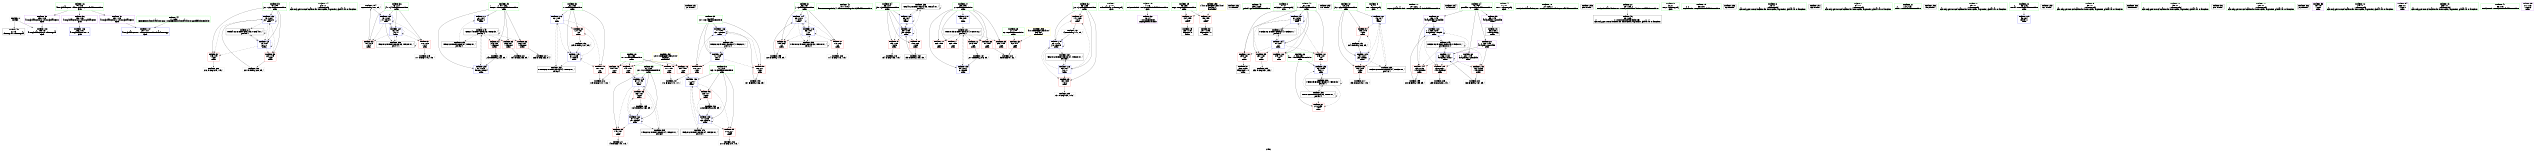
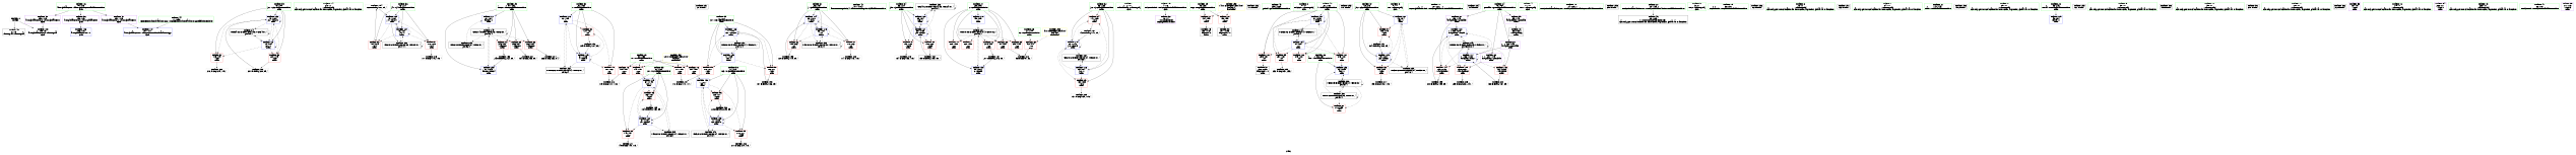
  digraph {
    label=SVFG
    node [color=green shape=record]
    edge [style=dashed]
    n1 [color=grey label="{NodeID: 0\nNullPtr}"]
    n2 [color=black label="{NodeID: 45\n2\<--3\ndummyVal\<--dummyVal\n}"]
    n3 [color=blue label="{NodeID: 108\n298\<--3\nllvm.global_ctors_2\<--dummyVal\nGlob }" style=dotted]
    n4 [color=red label="{NodeID: 97\n215\<--79\n\<--j67\nmain\n}"]
    n5 [color=grey label="{NodeID: 202\n216 = cmp(215, 115, )\n}"]
    n6 [label="{NodeID: 14\n240\<--1\n\<--dummyObj\nCan only get source location for instruction, argument, global var or function.}"]
    n7 [color=grey label="{NodeID: 194\n182 = Binary(181, 89, )\n}"]
    n8 [color=blue label="{NodeID: 125\n73\<--182\nj41\<--inc47\nmain\n}"]
    n9 [color=red label="{NodeID: 91\n176\<--73\n\<--j41\nmain\n}"]
    n10 [color=red label="{NodeID: 92\n181\<--73\n\<--j41\nmain\n}"]
    n11 [color=blue label="{NodeID: 124\n73\<--84\nj41\<--\nmain\n}"]
    n12 [color=black label="{NodeID: 238\nMR_28V_2 = PHI(MR_28V_3, MR_28V_1, )\npts\{74 \}\n}"]
    n13 [color=grey label="{NodeID: 215\n177 = cmp(176, 115, )\n}"]
    n14 [color=blue label="{NodeID: 111\n51\<--84\nanscnt\<--\nmain\n}"]
    n15 [color=black label="{NodeID: 249\nMR_6V_4 = PHI(MR_6V_6, MR_6V_3, )\npts\{52 \}\n}"]
    n16 [color=black label="{NodeID: 229\nMR_6V_2 = PHI(MR_6V_4, MR_6V_1, )\npts\{52 \}\n}"]
    n17 [color=red label="{NodeID: 64\n242\<--51\n\<--anscnt\nmain\n}"]
    n18 [color=red label="{NodeID: 65\n253\<--51\n\<--anscnt\nmain\n}"]
    n19 [color=blue label="{NodeID: 135\n51\<--243\nanscnt\<--inc84\nmain\n}"]
    n20 [color=red label="{NodeID: 66\n262\<--51\n\<--anscnt\nmain\n}"]
    n21 [color=grey label="{NodeID: 193\n243 = Binary(242, 89, )\n}"]
    n22 [color=grey label="{NodeID: 201\n254 = cmp(253, 89, )\n}"]
    n23 [color=grey label="{NodeID: 204\n263 = cmp(262, 84, )\n}"]
    n24 [label="{NodeID: 28\n57\<--58\nrn\<--rn_field_insensitive\nmain\n}"]
    n25 [color=red label="{NodeID: 73\n108\<--57\n\<--rn\nmain\n}"]
    n26 [color=red label="{NodeID: 74\n145\<--57\n\<--rn\nmain\n}"]
    n27 [color=red label="{NodeID: 75\n171\<--57\n\<--rn\nmain\n}"]
    n28 [color=red label="{NodeID: 76\n207\<--57\n\<--rn\nmain\n}"]
    n29 [color=grey label="{NodeID: 212\n109 = cmp(107, 108, )\n}"]
    n30 [color=blue label="{NodeID: 119\n67\<--145\nr21\<--\nmain\n}"]
    n31 [color=grey label="{NodeID: 207\n172 = cmp(170, 171, )\n}"]
    n32 [color=blue label="{NodeID: 130\n77\<--207\nr63\<--\nmain\n}"]
    n33 [color=red label="{NodeID: 85\n148\<--67\n\<--r21\nmain\n}"]
    n34 [color=red label="{NodeID: 86\n163\<--67\n\<--r21\nmain\n}"]
    n35 [color=blue label="{NodeID: 122\n67\<--164\nr21\<--inc34\nmain\n}"]
    n36 [color=black label="{NodeID: 235\nMR_22V_2 = PHI(MR_22V_4, MR_22V_1, )\npts\{68 \}\n}"]
    n37 [color=black label="{NodeID: 240\nMR_32V_2 = PHI(MR_32V_4, MR_32V_1, )\npts\{78 \}\n}"]
    n38 [color=red label="{NodeID: 95\n210\<--77\n\<--r63\nmain\n}"]
    n39 [color=red label="{NodeID: 96\n225\<--77\n\<--r63\nmain\n}"]
    n40 [color=blue label="{NodeID: 133\n77\<--226\nr63\<--inc76\nmain\n}"]
    n41 [color=black label="{NodeID: 291\n27 = PHI()\n}"]
    n42 [color=grey label="{NodeID: 208\n114 = cmp(113, 115, )\n}"]
    n43 [label="{NodeID: 42\n101\<--102\nllvm.memset.p0i8.i64\<--llvm.memset.p0i8.i64_field_insensitive\n}"]
    n44 [color=purple label="{NodeID: 56\n296\<--15\nllvm.global_ctors_0\<--llvm.global_ctors\nGlob }"]
    n45 [color=blue label="{NodeID: 106\n296\<--16\nllvm.global_ctors_0\<--\nGlob }"]
    n46 [color=black label="{NodeID: 236\nMR_24V_2 = PHI(MR_24V_3, MR_24V_1, )\npts\{70 \}\n}"]
    n47 [color=blue label="{NodeID: 120\n69\<--84\nj25\<--\nmain\n}"]
    n48 [color=red label="{NodeID: 87\n153\<--69\n\<--j25\nmain\n}"]
    n49 [color=red label="{NodeID: 88\n158\<--69\n\<--j25\nmain\n}"]
    n50 [color=blue label="{NodeID: 121\n69\<--159\nj25\<--inc31\nmain\n}"]
    n51 [color=grey label="{NodeID: 213\n154 = cmp(153, 115, )\n}"]
    n52 [color=black label="{NodeID: 192\n159 = Binary(158, 89, )\n}"]
    n53 [color=red label="{NodeID: 70\n265\<--55\n\<--c\nmain\n}"]
    n54 [color=red label="{NodeID: 84\n141\<--65\n\<--j12\nmain\n}"]
    n55 [color=grey label="{NodeID: 197\n142 = Binary(141, 89, )\n}"]
    n56 [color=blue label="{NodeID: 118\n65\<--142\nj12\<--inc19\nmain\n}"]
    n57 [color=red label="{NodeID: 83\n130\<--65\n\<--j12\nmain\n}"]
    n58 [color=black label="{NodeID: 234\nMR_20V_2 = PHI(MR_20V_4, MR_20V_1, )\npts\{66 \}\n}"]
    n59 [label="{NodeID: 1\n7\<--1\n__dso_handle\<--dummyObj\nGlob }"]
    n60 [color=red label="{NodeID: 98\n220\<--79\n\<--j67\nmain\n}"]
    n61 [color=grey label="{NodeID: 186\n221 = Binary(220, 89, )\n}"]
    n62 [color=blue label="{NodeID: 132\n79\<--221\nj67\<--inc73\nmain\n}"]
    n63 [color=black label="{NodeID: 241\nMR_34V_2 = PHI(MR_34V_3, MR_34V_1, )\npts\{80 \}\n}"]
    n64 [color=blue label="{NodeID: 131\n79\<--84\nj67\<--\nmain\n}"]
    n65 [label="{NodeID: 15\n4\<--6\n_ZStL8__ioinit\<--_ZStL8__ioinit_field_insensitive\nGlob }"]
    n66 [color=purple label="{NodeID: 52\n26\<--4\n\<--_ZStL8__ioinit\n__cxx_global_var_init\n}"]
    n67 [color=grey label="{NodeID: 195\n120 = Binary(119, 89, )\n}"]
    n68 [color=blue label="{NodeID: 114\n63\<--120\nj\<--inc\nmain\n}"]
    n69 [color=blue label="{NodeID: 113\n63\<--84\nj\<--\nmain\n}"]
    n70 [color=red label="{NodeID: 81\n113\<--63\n\<--j\nmain\n}"]
    n71 [color=red label="{NodeID: 82\n119\<--63\n\<--j\nmain\n}"]
    n72 [color=black label="{NodeID: 233\nMR_18V_2 = PHI(MR_18V_3, MR_18V_1, )\npts\{64 \}\n}"]
    n73 [color=blue label="{NodeID: 112\n61\<--89\nr\<--\nmain\n}"]
    n74 [color=red label="{NodeID: 79\n107\<--61\n\<--r\nmain\n}"]
    n75 [color=red label="{NodeID: 80\n124\<--61\n\<--r\nmain\n}"]
    n76 [color=blue label="{NodeID: 115\n61\<--125\nr\<--inc10\nmain\n}"]
    n77 [color=black label="{NodeID: 232\nMR_16V_2 = PHI(MR_16V_4, MR_16V_1, )\npts\{62 \}\n}"]
    n78 [color=grey label="{NodeID: 196\n125 = Binary(124, 89, )\n}"]
    n79 [label="{NodeID: 29\n59\<--60\ntmp\<--tmp_field_insensitive\nmain\n}"]
    n80 [color=red label="{NodeID: 77\n134\<--59\n\<--tmp\nmain\n}"]
    n81 [color=red label="{NodeID: 78\n196\<--59\n\<--tmp\nmain\n}"]
    n82 [color=black label="{NodeID: 49\n135\<--134\nidxprom\<--\nmain\n}"]
    n83 [color=black label="{NodeID: 50\n197\<--196\nidxprom57\<--\nmain\n}"]
    n84 [color=black label="{NodeID: 292\n117 = PHI()\n}"]
    n85 [color=grey label="{NodeID: 209\n131 = cmp(130, 115, )\n}"]
    n86 [color=blue label="{NodeID: 126\n71\<--187\nr37\<--inc50\nmain\n}"]
    n87 [color=red label="{NodeID: 89\n170\<--71\n\<--r37\nmain\n}"]
    n88 [color=red label="{NodeID: 90\n186\<--71\n\<--r37\nmain\n}"]
    n89 [color=black label="{NodeID: 237\nMR_26V_2 = PHI(MR_26V_4, MR_26V_1, )\npts\{72 \}\n}"]
    n90 [color=grey label="{NodeID: 198\n187 = Binary(186, 89, )\n}"]
    n91 [color=blue label="{NodeID: 123\n71\<--89\nr37\<--\nmain\n}"]
    n92 [label="{NodeID: 43\n259\<--260\nprintf\<--printf_field_insensitive\n}"]
    n93 [color=purple label="{NodeID: 57\n297\<--15\nllvm.global_ctors_1\<--llvm.global_ctors\nGlob }"]
    n94 [color=blue label="{NodeID: 107\n297\<--17\nllvm.global_ctors_1\<--_GLOBAL__sub_I_drazil_0_0.cpp\nGlob }"]
    n95 [color=red label="{NodeID: 71\n269\<--55\n\<--c\nmain\n}"]
    n96 [color=grey label="{NodeID: 211\n149 = cmp(148, 115, )\n}"]
    n97 [label="{NodeID: 2\n8\<--1\n_ZSt3cin\<--dummyObj\nGlob }"]
    n98 [color=red label="{NodeID: 99\n231\<--81\n\<--i\nmain\n}"]
    n99 [color=grey label="{NodeID: 203\n232 = cmp(231, 233, )\n}"]
    n100 [label="{NodeID: 16\n15\<--19\nllvm.global_ctors\<--llvm.global_ctors_field_insensitive\nGlob }"]
    n101 [color=purple label="{NodeID: 58\n298\<--15\nllvm.global_ctors_2\<--llvm.global_ctors\nGlob }"]
    n102 [label="{NodeID: 30\n61\<--62\nr\<--r_field_insensitive\nmain\n}"]
    n103 [color=black label="{NodeID: 293\n179 = PHI()\n}"]
    n104 [color=grey label="{NodeID: 210\n93 = cmp(91, 92, )\n}"]
    n105 [color=blue label="{NodeID: 127\n75\<--84\nj52\<--\nmain\n}"]
    n106 [color=red label="{NodeID: 93\n192\<--75\n\<--j52\nmain\n}"]
    n107 [color=red label="{NodeID: 94\n203\<--75\n\<--j52\nmain\n}"]
    n108 [color=blue label="{NodeID: 129\n75\<--204\nj52\<--inc61\nmain\n}"]
    n109 [color=black label="{NodeID: 239\nMR_30V_2 = PHI(MR_30V_4, MR_30V_1, )\npts\{76 \}\n}"]
    n110 [color=grey label="{NodeID: 214\n193 = cmp(192, 115, )\n}"]
    n111 [color=grey label="{NodeID: 191\n204 = Binary(203, 89, )\n}"]
    n112 [label="{NodeID: 44\n17\<--292\n_GLOBAL__sub_I_drazil_0_0.cpp\<--_GLOBAL__sub_I_drazil_0_0.cpp_field_insensitive\n}"]
    n113 [color=red label="{NodeID: 72\n276\<--55\n\<--c\nmain\n}"]
    n114 [color=grey label="{NodeID: 187\n277 = Binary(276, 89, )\n}"]
    n115 [color=blue label="{NodeID: 138\n55\<--277\nc\<--inc99\nmain\n}"]
    n116 [color=black label="{NodeID: 231\nMR_10V_3 = PHI(MR_10V_4, MR_10V_2, )\npts\{56 \}\n}"]
    n117 [color=grey label="{NodeID: 189\n164 = Binary(163, 89, )\n}"]
    n118 [label="{NodeID: 3\n9\<--1\n.str\<--dummyObj\nGlob }"]
    n119 [color=red label="{NodeID: 100\n235\<--81\n\<--i\nmain\n}"]
    n120 [color=black label="{NodeID: 51\n236\<--235\nidxprom81\<--\nmain\n}"]
    n121 [label="{NodeID: 17\n20\<--21\n__cxx_global_var_init\<--__cxx_global_var_init_field_insensitive\n}"]
    n122 [color=blue label="{NodeID: 116\n65\<--84\nj12\<--\nmain\n}"]
    n123 [label="{NodeID: 31\n63\<--64\nj\<--j_field_insensitive\nmain\n}"]
    n124 [color=black label="{NodeID: 294\n104 = PHI()\n}"]
    n125 [color=blue label="{NodeID: 128\n198\<--200\narrayidx58\<--inc59\nmain\n}"]
    n126 [color=red label="{NodeID: 104\n199\<--198\n\<--arrayidx58\nmain\n}"]
    n127 [color=red label="{NodeID: 105\n238\<--237\n\<--arrayidx82\nmain\n}"]
    n128 [color=black label="{NodeID: 243\nMR_38V_2 = PHI(MR_38V_5, MR_38V_1, )\npts\{500000 \}\n}"]
    n129 [color=grey label="{NodeID: 199\n200 = Binary(199, 89, )\n}"]
    n130 [color=grey label="{NodeID: 205\n239 = cmp(238, 240, )\n}"]
    n131 [color=red label="{NodeID: 103\n137\<--136\n\<--arrayidx\nmain\n}"]
    n132 [color=blue label="{NodeID: 117\n136\<--138\narrayidx\<--inc17\nmain\n}"]
    n133 [color=grey label="{NodeID: 200\n138 = Binary(137, 89, )\n}"]
    n134 [color=purple label="{NodeID: 59\n95\<--49\narraydecay\<--possible\nmain\n}"]
    n135 [color=black label="{NodeID: 48\n96\<--95\n\<--arraydecay\nmain\n}"]
    n136 [color=yellow label="{NodeID: 253\n4V_1 = ENCHI(MR_4V_0)\npts\{48 \}\nFun[main]}" style=double]
-   n137 [color=red label="{NodeID: 63\n92\<--47\n\<--tc\nmain\n}"]
+   n137 [color=red label="{NodeID: 63\n92\<--47\n\<--tc\ncmp\n}"]
    n138 [label="{NodeID: 4\n11\<--1\n.str.1\<--dummyObj\nGlob }"]
    n139 [color=red label="{NodeID: 101\n245\<--81\n\<--i\nmain\n}"]
    n140 [color=blue label="{NodeID: 136\n53\<--245\nans\<--\nmain\n}"]
    n141 [color=black label="{NodeID: 220\nMR_8V_5 = PHI(MR_8V_4, MR_8V_3, )\npts\{54 \}\n}"]
    n142 [color=black label="{NodeID: 230\nMR_8V_2 = PHI(MR_8V_3, MR_8V_1, )\npts\{54 \}\n}"]
    n143 [color=red label="{NodeID: 67\n270\<--53\n\<--ans\nmain\n}"]
    n144 [label="{NodeID: 18\n24\<--25\n_ZNSt8ios_base4InitC1Ev\<--_ZNSt8ios_base4InitC1Ev_field_insensitive\n}"]
    n145 [label="{NodeID: 32\n65\<--66\nj12\<--j12_field_insensitive\nmain\n}"]
    n146 [color=black label="{NodeID: 295\n258 = PHI()\n}"]
    n147 [color=black label="{NodeID: 46\n28\<--29\n\<--_ZNSt8ios_base4InitD1Ev\nCan only get source location for instruction, argument, global var or function.}"]
    n148 [color=purple label="{NodeID: 60\n136\<--49\narrayidx\<--possible\nmain\n}"]
    n149 [color=grey label="{NodeID: 206\n211 = cmp(210, 115, )\n}"]
    n150 [color=grey label="{NodeID: 190\n226 = Binary(225, 89, )\n}"]
    n151 [label="{NodeID: 5\n13\<--1\n.str.2\<--dummyObj\nGlob }"]
    n152 [color=red label="{NodeID: 102\n249\<--81\n\<--i\nmain\n}"]
    n153 [color=blue label="{NodeID: 137\n81\<--250\ni\<--inc86\nmain\n}"]
    n154 [color=black label="{NodeID: 242\nMR_36V_2 = PHI(MR_36V_4, MR_36V_1, )\npts\{82 \}\n}"]
    n155 [label="{NodeID: 19\n30\<--31\n__cxa_atexit\<--__cxa_atexit_field_insensitive\n}"]
    n156 [label="{NodeID: 33\n67\<--68\nr21\<--r21_field_insensitive\nmain\n}"]
    n157 [color=black label="{NodeID: 296\n267 = PHI()\n}"]
    n158 [color=purple label="{NodeID: 61\n198\<--49\narrayidx58\<--possible\nmain\n}"]
    n159 [label="{NodeID: 6\n16\<--1\n\<--dummyObj\nCan only get source location for instruction, argument, global var or function.}"]
    n160 [label="{NodeID: 20\n29\<--35\n_ZNSt8ios_base4InitD1Ev\<--_ZNSt8ios_base4InitD1Ev_field_insensitive\n}"]
    n161 [label="{NodeID: 34\n69\<--70\nj25\<--j25_field_insensitive\nmain\n}"]
    n162 [color=black label="{NodeID: 297\n133 = PHI()\n}"]
    n163 [color=purple label="{NodeID: 62\n237\<--49\narrayidx82\<--possible\nmain\n}"]
    n164 [color=blue label="{NodeID: 134\n81\<--89\ni\<--\nmain\n}"]
    n165 [label="{NodeID: 7\n84\<--1\n\<--dummyObj\nCan only get source location for instruction, argument, global var or function.}"]
    n166 [color=red label="{NodeID: 68\n91\<--55\n\<--c\nmain\n}"]
    n167 [color=red label="{NodeID: 69\n256\<--55\n\<--c\nmain\n}"]
    n168 [label="{NodeID: 21\n42\<--43\nmain\<--main_field_insensitive\n}"]
    n169 [label="{NodeID: 35\n71\<--72\nr37\<--r37_field_insensitive\nmain\n}"]
    n170 [color=black label="{NodeID: 298\n156 = PHI()\n}"]
    n171 [color=yellow label="{NodeID: 257\n12V_1 = ENCHI(MR_12V_0)\npts\{58 \}\nFun[main]}" style=double]
    n172 [label="{NodeID: 8\n89\<--1\n\<--dummyObj\nCan only get source location for instruction, argument, global var or function.}"]
    n173 [label="{NodeID: 22\n45\<--46\nretval\<--retval_field_insensitive\nmain\n}"]
    n174 [color=blue label="{NodeID: 109\n45\<--84\nretval\<--\nmain\n}"]
    n175 [label="{NodeID: 36\n73\<--74\nj41\<--j41_field_insensitive\nmain\n}"]
    n176 [color=black label="{NodeID: 299\n167 = PHI()\n}"]
    n177 [color=yellow label="{NodeID: 258\n14V_1 = ENCHI(MR_14V_0)\npts\{60 \}\nFun[main]}" style=double]
    n178 [label="{NodeID: 9\n98\<--1\n\<--dummyObj\nCan only get source location for instruction, argument, global var or function.}"]
    n179 [label="{NodeID: 23\n47\<--48\ntc\<--tc_field_insensitive\nmain\n}"]
    n180 [label="{NodeID: 37\n75\<--76\nj52\<--j52_field_insensitive\nmain\n}"]
    n181 [color=black label="{NodeID: 300\n195 = PHI()\n}"]
    n182 [label="{NodeID: 10\n99\<--1\n\<--dummyObj\nCan only get source location for instruction, argument, global var or function.}"]
    n183 [label="{NodeID: 24\n49\<--50\npossible\<--possible_field_insensitive\nmain\n}"]
    n184 [label="{NodeID: 38\n77\<--78\nr63\<--r63_field_insensitive\nmain\n}"]
    n185 [color=black label="{NodeID: 301\n218 = PHI()\n}"]
    n186 [label="{NodeID: 11\n100\<--1\n\<--dummyObj\nCan only get source location for instruction, argument, global var or function.}"]
    n187 [label="{NodeID: 25\n51\<--52\nanscnt\<--anscnt_field_insensitive\nmain\n}"]
    n188 [label="{NodeID: 39\n79\<--80\nj67\<--j67_field_insensitive\nmain\n}"]
    n189 [color=black label="{NodeID: 302\n272 = PHI()\n}"]
    n190 [color=purple label="{NodeID: 53\n257\<--9\n\<--.str\nmain\n}"]
    n191 [label="{NodeID: 12\n115\<--1\n\<--dummyObj\nCan only get source location for instruction, argument, global var or function.}"]
    n192 [label="{NodeID: 26\n53\<--54\nans\<--ans_field_insensitive\nmain\n}"]
    n193 [label="{NodeID: 40\n81\<--82\ni\<--i_field_insensitive\nmain\n}"]
    n194 [color=purple label="{NodeID: 54\n266\<--11\n\<--.str.1\nmain\n}"]
    n195 [label="{NodeID: 13\n233\<--1\n\<--dummyObj\nCan only get source location for instruction, argument, global var or function.}"]
    n196 [color=blue label="{NodeID: 110\n55\<--89\nc\<--\nmain\n}"]
    n197 [label="{NodeID: 27\n55\<--56\nc\<--c_field_insensitive\nmain\n}"]
    n198 [label="{NodeID: 41\n86\<--87\n_ZNSirsERi\<--_ZNSirsERi_field_insensitive\n}"]
    n199 [color=purple label="{NodeID: 55\n271\<--13\n\<--.str.2\nmain\n}"]
    n1 -> n2 [style=solid]
    n1 -> n3 [style=solid]
    n4 -> n5 [style=solid]
    n7 -> n8 [style=solid]
    n8 -> n8
    n8 -> n9
    n8 -> n10
    n8 -> n11
    n8 -> n12 [style=solid]
    n9 -> n13 [style=solid]
    n10 -> n7 [style=solid]
    n11 -> n8
    n11 -> n9
    n11 -> n10
    n11 -> n11
    n11 -> n12
    n12 -> n11
    n12 -> n12
    n14 -> n15
    n15 -> n15
    n15 -> n16
    n15 -> n17
    n15 -> n18
    n15 -> n19
    n15 -> n20
    n16 -> n14
    n17 -> n21 [style=solid]
    n18 -> n22 [style=solid]
    n19 -> n15
    n20 -> n23 [style=solid]
    n21 -> n19 [style=solid]
    n24 -> n25 [style=solid]
    n24 -> n26 [style=solid]
    n24 -> n27 [style=solid]
    n24 -> n28 [style=solid]
    n25 -> n29 [style=solid]
    n26 -> n30 [style=solid]
    n27 -> n31 [style=solid]
    n28 -> n32 [style=solid]
    n30 -> n33
    n30 -> n34
    n30 -> n35
    n30 -> n36
    n32 -> n37
    n32 -> n38
    n32 -> n39
    n32 -> n40
    n33 -> n96 [style=solid]
    n34 -> n117 [style=solid]
    n35 -> n33
    n35 -> n34
    n35 -> n35
    n35 -> n36
    n36 -> n30
    n37 -> n32
    n38 -> n149 [style=solid]
    n39 -> n150 [style=solid]
    n40 -> n37
    n40 -> n38
    n40 -> n39
    n40 -> n40
    n44 -> n45 [style=solid]
    n46 -> n46
    n46 -> n47
    n47 -> n46
    n47 -> n47
    n47 -> n48
    n47 -> n49
    n47 -> n50
    n48 -> n51 [style=solid]
    n49 -> n52 [style=solid]
    n50 -> n46
    n50 -> n47
    n50 -> n48
    n50 -> n49
    n50 -> n50
    n52 -> n50 [style=solid]
    n54 -> n55 [style=solid]
    n55 -> n56 [style=solid]
    n56 -> n54
    n56 -> n56
    n56 -> n57
    n56 -> n58
    n57 -> n85 [style=solid]
    n58 -> n122
    n60 -> n61 [style=solid]
    n61 -> n62 [style=solid]
    n62 -> n4
    n62 -> n60
    n62 -> n62
    n62 -> n63
    n62 -> n64
    n63 -> n63
    n63 -> n64
    n64 -> n4
    n64 -> n60
    n64 -> n62
    n64 -> n63
    n64 -> n64
    n65 -> n66 [style=solid]
    n67 -> n68 [style=solid]
    n68 -> n68
    n68 -> n69
    n68 -> n70
    n68 -> n71
    n68 -> n72
    n69 -> n68
    n69 -> n69
    n69 -> n70
    n69 -> n71
    n69 -> n72
    n70 -> n42 [style=solid]
    n71 -> n67 [style=solid]
    n72 -> n69
    n72 -> n72
    n73 -> n74
    n73 -> n75
    n73 -> n76
    n73 -> n77
    n74 -> n29 [style=solid]
    n75 -> n78 [style=solid]
    n76 -> n74
    n76 -> n75
    n76 -> n76
    n76 -> n77
    n77 -> n73
    n78 -> n76 [style=solid]
    n79 -> n80 [style=solid]
    n79 -> n81 [style=solid]
    n80 -> n82 [style=solid]
    n81 -> n83 [style=solid]
    n86 -> n86
    n86 -> n87
    n86 -> n88
    n86 -> n89
    n87 -> n31 [style=solid]
    n88 -> n90 [style=solid]
    n89 -> n91
    n90 -> n86 [style=solid]
    n91 -> n86
    n91 -> n87
    n91 -> n88
    n91 -> n89
    n93 -> n94 [style=solid]
    n98 -> n99 [style=solid]
    n100 -> n44 [style=solid]
    n100 -> n93 [style=solid]
    n100 -> n101 [style=solid]
    n101 -> n3 [style=solid]
    n102 -> n73 [style=solid]
    n102 -> n74 [style=solid]
    n102 -> n75 [style=solid]
    n102 -> n76 [style=solid]
    n105 -> n106
    n105 -> n107
    n105 -> n108
    n105 -> n109
    n106 -> n110 [style=solid]
    n107 -> n111 [style=solid]
    n108 -> n106
    n108 -> n107
    n108 -> n108
    n108 -> n109
    n109 -> n105
    n111 -> n108 [style=solid]
    n112 -> n94 [style=solid]
    n113 -> n114 [style=solid]
    n114 -> n115 [style=solid]
    n115 -> n116
    n116 -> n53
    n116 -> n95
    n116 -> n113
    n116 -> n115
    n116 -> n166
    n116 -> n167
    n117 -> n35 [style=solid]
    n119 -> n120 [style=solid]
    n122 -> n54
    n122 -> n56
    n122 -> n57
    n122 -> n58
    n123 -> n68 [style=solid]
    n123 -> n69 [style=solid]
    n123 -> n70 [style=solid]
    n123 -> n71 [style=solid]
    n125 -> n125
    n125 -> n126
    n125 -> n127
    n125 -> n128
    n126 -> n129 [style=solid]
    n127 -> n130 [style=solid]
    n128 -> n125
    n128 -> n126
    n128 -> n127
    n128 -> n128
    n128 -> n131
    n128 -> n132
    n129 -> n125 [style=solid]
    n131 -> n133 [style=solid]
    n132 -> n125
    n132 -> n126
    n132 -> n127
    n132 -> n128
    n132 -> n131
    n132 -> n132
    n133 -> n132 [style=solid]
    n134 -> n135 [style=solid]
    n136 -> n137
    n137 -> n104 [style=solid]
    n139 -> n140 [style=solid]
    n140 -> n141
    n141 -> n140
    n141 -> n141
    n141 -> n142
    n141 -> n143
    n142 -> n140
    n142 -> n141
    n142 -> n142
    n142 -> n143
    n145 -> n54 [style=solid]
    n145 -> n56 [style=solid]
    n145 -> n57 [style=solid]
    n145 -> n122 [style=solid]
    n148 -> n131 [style=solid]
    n148 -> n132 [style=solid]
    n150 -> n40 [style=solid]
    n153 -> n98
    n153 -> n119
    n153 -> n139
    n153 -> n152
    n153 -> n153
    n153 -> n154
    n154 -> n164
    n156 -> n30 [style=solid]
    n156 -> n33 [style=solid]
    n156 -> n34 [style=solid]
    n156 -> n35 [style=solid]
    n158 -> n125 [style=solid]
    n158 -> n126 [style=solid]
    n160 -> n147 [style=solid]
    n161 -> n47 [style=solid]
    n161 -> n48 [style=solid]
    n161 -> n49 [style=solid]
    n161 -> n50 [style=solid]
    n163 -> n127 [style=solid]
    n164 -> n98
    n164 -> n119
    n164 -> n139
    n164 -> n152
    n164 -> n153
    n164 -> n154
    n166 -> n104 [style=solid]
    n169 -> n86 [style=solid]
    n169 -> n87 [style=solid]
    n169 -> n88 [style=solid]
    n169 -> n91 [style=solid]
    n171 -> n25
    n171 -> n26
    n171 -> n27
    n171 -> n28
    n173 -> n174 [style=solid]
    n175 -> n8 [style=solid]
    n175 -> n9 [style=solid]
    n175 -> n10 [style=solid]
    n175 -> n11 [style=solid]
    n177 -> n80
    n177 -> n81
    n179 -> n137 [style=solid]
    n180 -> n105 [style=solid]
    n180 -> n106 [style=solid]
    n180 -> n107 [style=solid]
    n180 -> n108 [style=solid]
    n183 -> n134 [style=solid]
    n183 -> n148 [style=solid]
    n183 -> n158 [style=solid]
    n183 -> n163 [style=solid]
    n184 -> n32 [style=solid]
    n184 -> n38 [style=solid]
    n184 -> n39 [style=solid]
    n184 -> n40 [style=solid]
    n187 -> n14 [style=solid]
    n187 -> n17 [style=solid]
    n187 -> n18 [style=solid]
    n187 -> n19 [style=solid]
    n187 -> n20 [style=solid]
    n188 -> n4 [style=solid]
    n188 -> n60 [style=solid]
    n188 -> n62 [style=solid]
    n188 -> n64 [style=solid]
    n192 -> n140 [style=solid]
    n192 -> n143 [style=solid]
    n193 -> n98 [style=solid]
    n193 -> n119 [style=solid]
    n193 -> n139 [style=solid]
    n193 -> n152 [style=solid]
    n193 -> n153 [style=solid]
    n193 -> n164 [style=solid]
    n196 -> n116
    n197 -> n53 [style=solid]
    n197 -> n95 [style=solid]
    n197 -> n113 [style=solid]
    n197 -> n115 [style=solid]
    n197 -> n166 [style=solid]
    n197 -> n167 [style=solid]
    n197 -> n196 [style=solid]
  }
